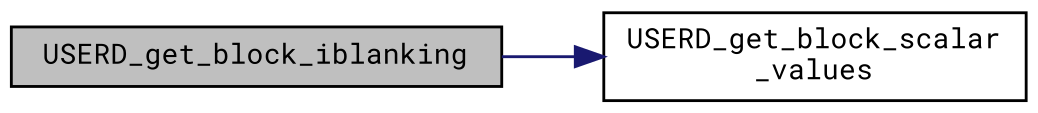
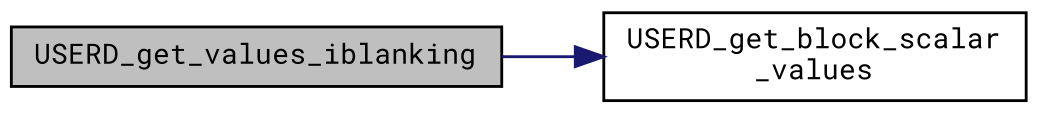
  digraph {
    rankdir=LR
    fontname="Roboto Mono"
    node [color=black fontname="Roboto Mono" fontsize=10 shape=record]
-   n1 [fillcolor=grey75 fontcolor=black height=0.2 label=USERD_get_block_iblanking style=filled width=0.4]
+   n1 [fillcolor=grey75 fontcolor=black height=0.2 label=USERD_get_values_iblanking style=filled width=0.4]
    n2 [height=0.2 label="USERD_get_block_scalar\l_values" width=0.4]
    n1 -> n2 [color=midnightblue fontname="Roboto Mono" fontsize=10 labelfontname=FreeSans labelfontsize=10 style=solid]
  }
